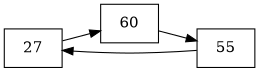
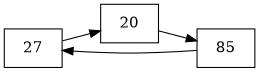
  digraph {
    compound=true
    concentrate=true
    rankdir=LR
    node [shape=box]
    n1 [label=27]
-   n2 [label=60]
-   n3 [label=55]
+   n2 [label=20]
+   n3 [label=85]
    n1 -> n2
    n2 -> n3
    n3 -> n1
  }
